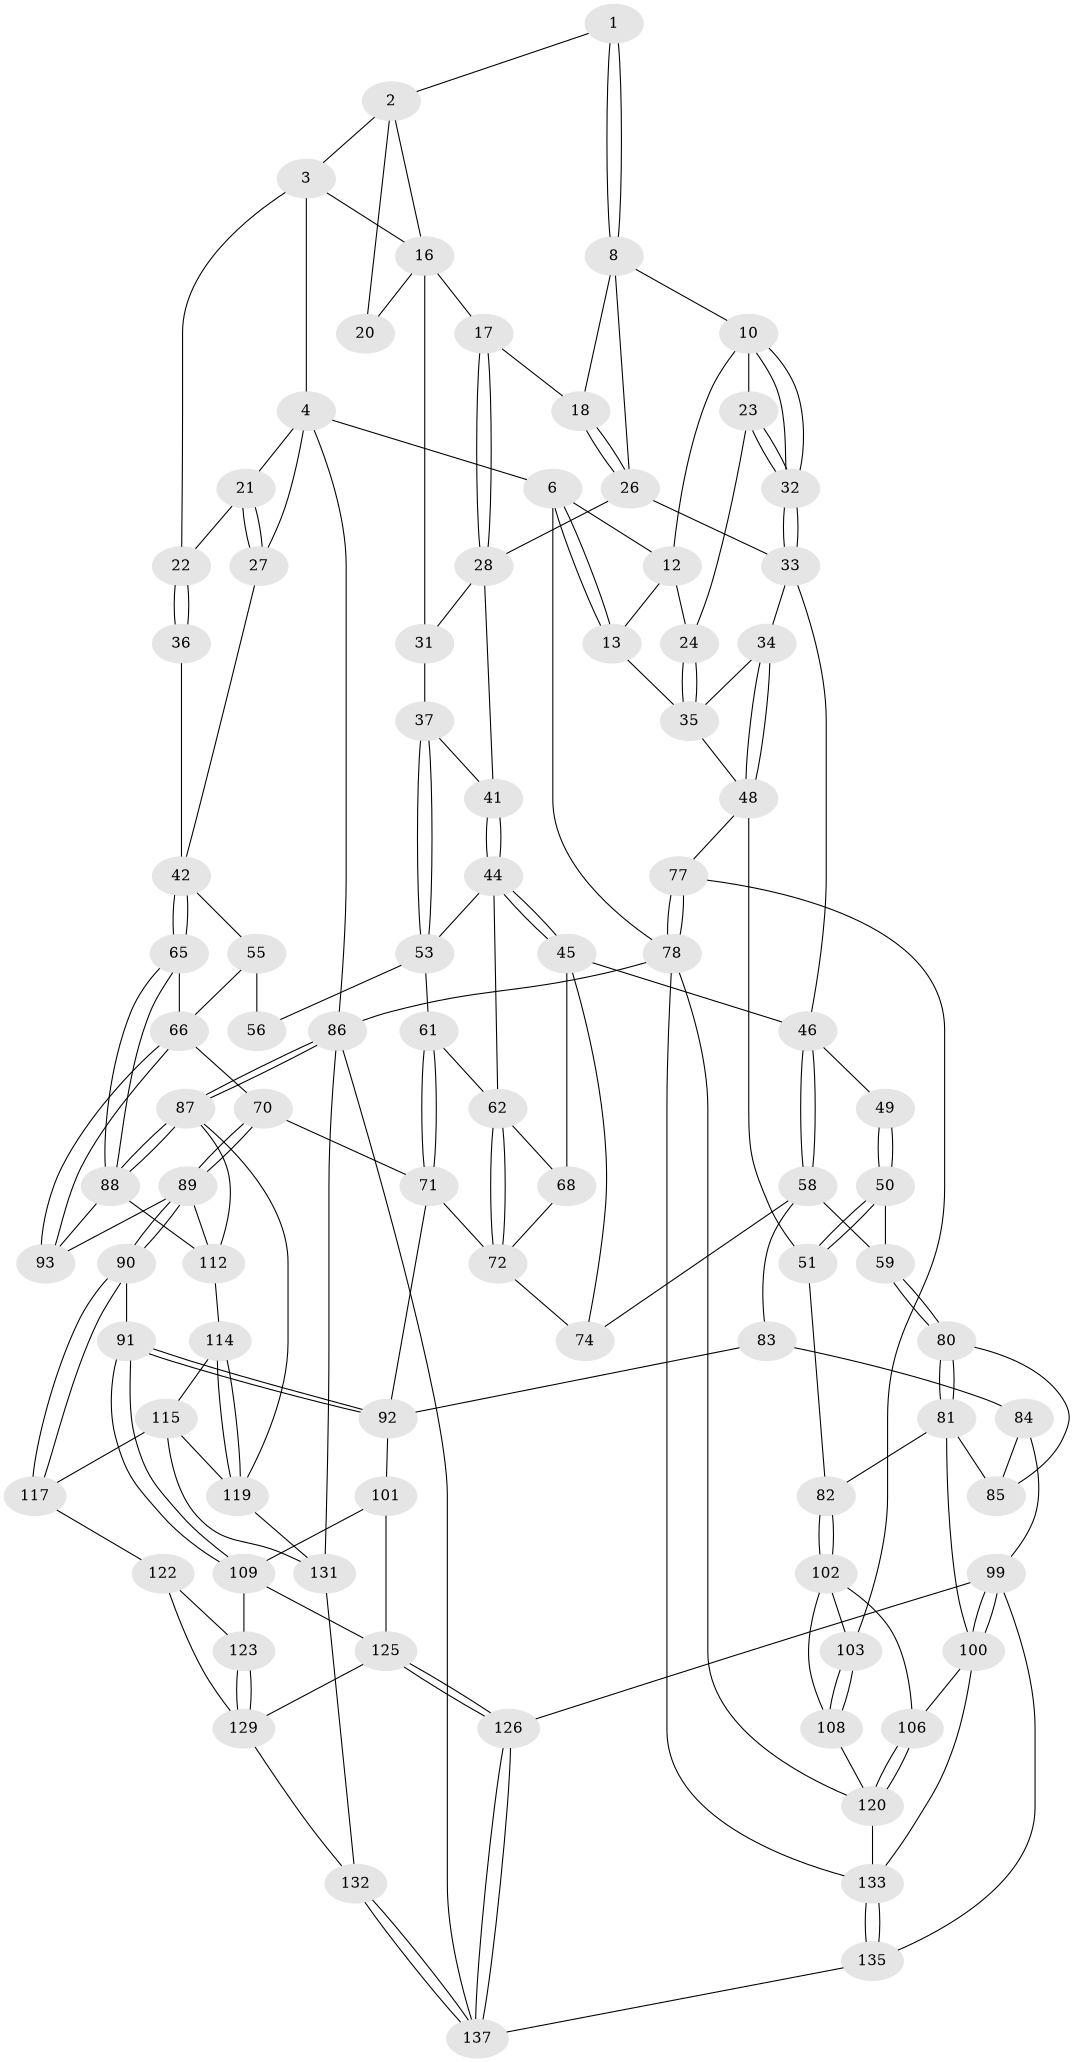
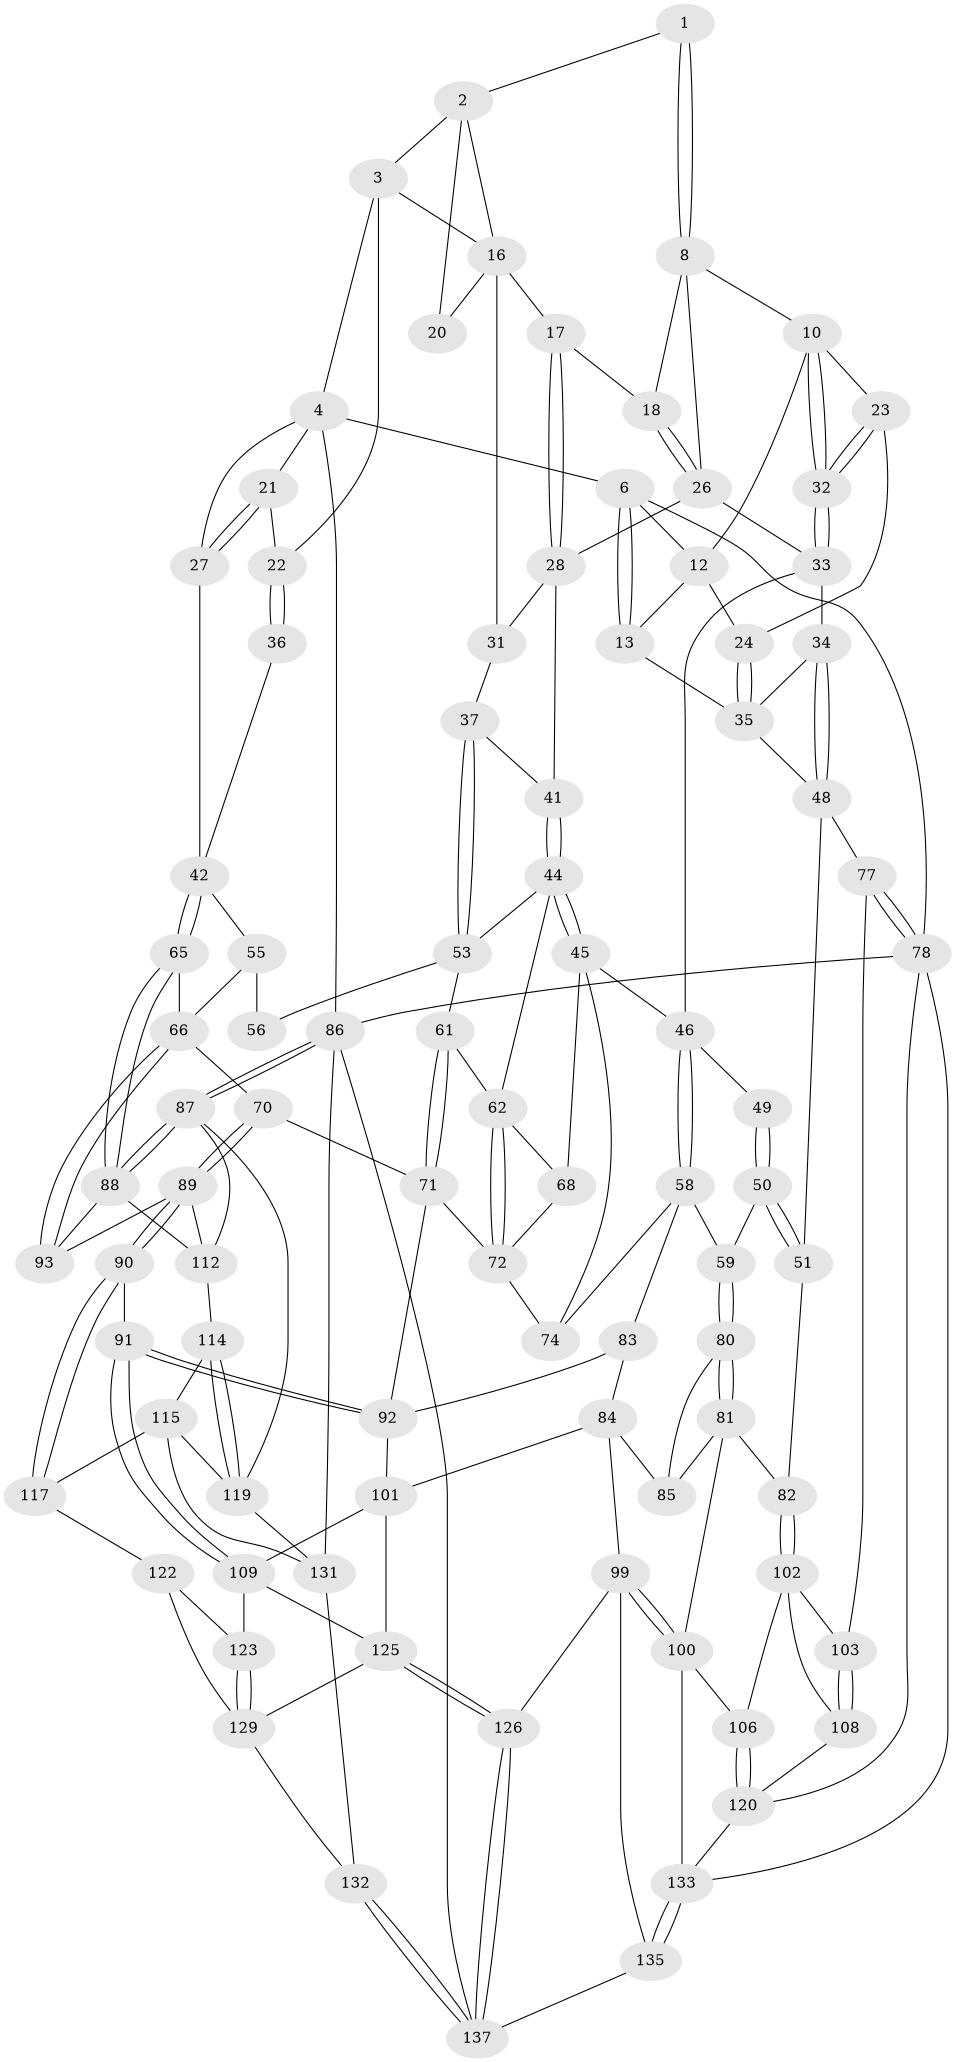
  graph {
    node [color=gray90 style=filled]
    2 [super="+15"]
    1
    8 [super="+9"]
    3 [super="+19"]
    16 [super="+25"]
    20
    10 [super="+11"]
    18
    26 [super="+30"]
    4 [super="+5"]
    22
    17
    31
    6 [super="+7"]
    21
    27
    86 [super="+138"]
    36
    12 [super="+14"]
    13
    78 [super="+79"]
    42 [super="+43"]
    87 [super="+118"]
    131 [super="+139"]
    137 [super="+140"]
    24
    35 [super="+40"]
    120 [super="+121"]
    133 [super="+134"]
    23
    32
    28 [super="+29"]
    33 [super="+39"]
    48 [super="+52"]
    37 [super="+38"]
    41
    34
    46 [super="+47"]
    55 [super="+64"]
    65
    44 [super="+54"]
    53 [super="+57"]
    49
    58 [super="+75"]
    51
    77
    56
    61
    45 [super="+69"]
    62 [super="+63"]
    66 [super="+67"]
    88 [super="+95"]
    68
    74
    72 [super="+73"]
    50 [super="+60"]
    59
    83
    82
    103 [super="+104"]
    80
    102 [super="+107"]
    71 [super="+76"]
    70
    93
    92 [super="+97"]
    84 [super="+98"]
    81 [super="+96"]
    85
    112 [super="+113"]
    89 [super="+94"]
    90
    101 [super="+110"]
    108 [super="+111"]
    135
    100 [super="+105"]
    106
    99 [super="+127"]
    126
    109 [super="+124"]
    125 [super="+128"]
    119 [super="+136"]
    132
    114
    91
    117
    122
    123
    129 [super="+130"]
    115 [super="+116"]
    2 -- 3
    2 -- 16
    2 -- 20
    1 -- 2
    1 -- 8
    1 -- 8
    8 -- 10
    8 -- 18
    8 -- 26
    3 -- 16
    3 -- 4
    3 -- 22
    16 -- 20
    16 -- 17
    16 -- 31
    10 -- 12
    10 -- 23
    10 -- 32
    10 -- 32
    18 -- 26
    18 -- 26
    26 -- 28
    26 -- 33
    4 -- 6
    4 -- 21
    4 -- 27
    4 -- 86
    22 -- 36
    22 -- 36
    17 -- 18
    17 -- 28
    17 -- 28
    31 -- 37
    6 -- 12
    6 -- 13
    6 -- 13
    6 -- 78
    21 -- 22
    21 -- 27
    21 -- 27
    27 -- 42
    86 -- 87
    86 -- 87
    86 -- 131
    86 -- 137
    36 -- 42
    12 -- 13
    12 -- 24
    13 -- 35
    78 -- 86
    78 -- 120
    78 -- 133
    42 -- 55
    42 -- 65
    42 -- 65
    87 -- 88
    87 -- 88
    87 -- 112
    87 -- 119
    131 -- 132
    24 -- 35
    24 -- 35
    35 -- 48
    120 -- 133
    133 -- 135
    133 -- 135
    23 -- 24
    23 -- 32
    23 -- 32
    32 -- 33
    32 -- 33
    28 -- 31
    28 -- 41
    33 -- 34
    33 -- 46
    48 -- 51
    48 -- 77
    37 -- 41
    37 -- 53
    37 -- 53
    41 -- 44
    41 -- 44
    34 -- 35
    34 -- 48
    34 -- 48
    46 -- 49
    46 -- 58
    46 -- 58
    55 -- 56 [weight=2]
    55 -- 66
    65 -- 66
    65 -- 88
    65 -- 88
    44 -- 53
    44 -- 45
    44 -- 45
    44 -- 62
    53 -- 56
    53 -- 61
    49 -- 50 [weight=2]
    49 -- 50
    58 -- 74
    58 -- 59
    58 -- 83
    51 -- 82
    77 -- 78
    77 -- 78
    77 -- 103
    61 -- 62
    61 -- 71
    61 -- 71
    45 -- 46
    45 -- 68
    45 -- 74
    62 -- 68
    62 -- 72
    62 -- 72
    66 -- 70
    66 -- 93
    66 -- 93
    88 -- 93
    88 -- 112
    68 -- 72
    72 -- 74
    50 -- 51
    50 -- 51
    50 -- 59
    59 -- 80
    59 -- 80
    83 -- 92
    83 -- 84
    82 -- 102
    82 -- 102
    103 -- 108 [weight=2]
    103 -- 108
    80 -- 81
    80 -- 81
    80 -- 85
    102 -- 103
    102 -- 108
    102 -- 106
    71 -- 72
    71 -- 92
    70 -- 71
    70 -- 89
    70 -- 89
    92 -- 101
    84 -- 85
+   84 -- 101
    84 -- 99
    81 -- 82
    81 -- 85
    81 -- 100
    112 -- 114
    89 -- 93
    89 -- 112
    89 -- 90
    89 -- 90
    90 -- 91
    90 -- 117
    90 -- 117
    101 -- 109
    101 -- 125
    108 -- 120
    135 -- 137
    100 -- 133
    100 -- 106
    106 -- 120
    106 -- 120
    99 -- 135
    99 -- 100
    99 -- 100
    99 -- 126
    126 -- 137
    126 -- 137
    109 -- 125
    109 -- 123
    125 -- 126
    125 -- 126
    125 -- 129
    119 -- 131
    132 -- 137
    132 -- 137
    114 -- 119
    114 -- 119
    114 -- 115
    91 -- 92
    91 -- 92
    91 -- 109
    91 -- 109
    117 -- 122
    122 -- 123
    122 -- 129
    123 -- 129
    123 -- 129
    129 -- 132
    115 -- 131
    115 -- 119
    115 -- 117
  }
